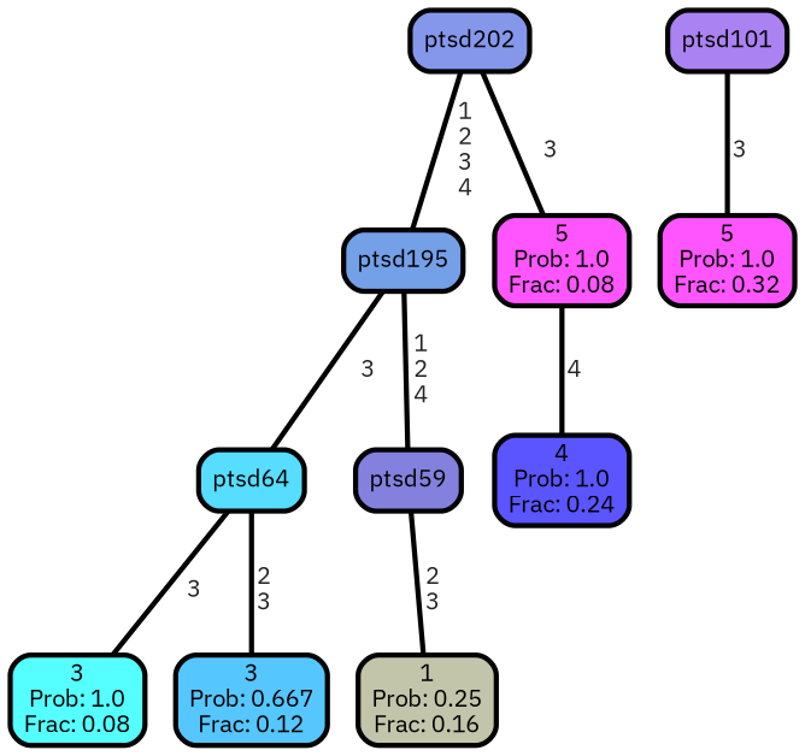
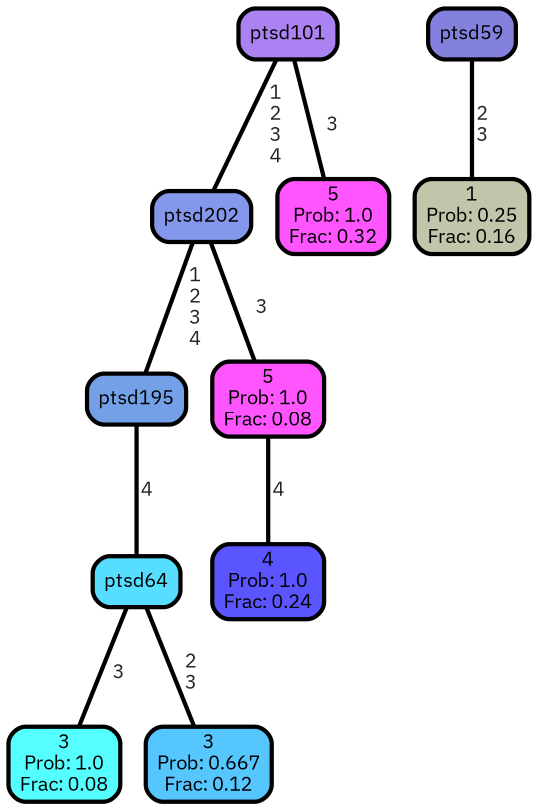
  graph {
    fontname="IBM Plex Sans"
    ranksep="0 equally"
    splines=straight
    node [color=black fillcolor="#ff55ff" fontcolor=black fontname="IBM Plex Sans" penwidth=3 shape=box style="filled, rounded"]
    edge [color=black fontcolor=grey14 fontname="IBM Plex Sans" fontweight=bold penwidth=3]
    n1 [fillcolor="#55ffff" label="3\nProb: 1.0\nFrac: 0.08"]
    n2 [fillcolor="#56ddff" label=ptsd64]
    n3 [fillcolor="#56c6ff" label="3\nProb: 0.667\nFrac: 0.12"]
    n4 [fillcolor="#74a0e8" label=ptsd195]
    n5 [fillcolor="#8381dd" label=ptsd59]
    n6 [fillcolor="#c2c5aa" label="1\nProb: 0.25\nFrac: 0.16"]
    n7 [fillcolor="#5a55ff" label="4\nProb: 1.0\nFrac: 0.24"]
    n8 [fillcolor="#8497eb" label=ptsd202]
    n9 [label="5\nProb: 1.0\nFrac: 0.08"]
    n10 [fillcolor="#ab82f1" label=ptsd101]
    n11 [label="5\nProb: 1.0\nFrac: 0.32"]
    subgraph sub_1 {
      rank=same
    }
    n2 -- n1 [label=" 3"]
    n2 -- n3 [label=" 2\n 3"]
-   n4 -- n2 [label=" 3"]
-   n4 -- n5 [label=" 1\n 2\n 4"]
+   n4 -- n2 [label=" 4"]
    n5 -- n6 [label=" 2\n 3"]
    n8 -- n4 [label=" 1\n 2\n 3\n 4"]
    n8 -- n9 [label=" 3"]
    n9 -- n7 [label=" 4"]
+   n10 -- n8 [label=" 1\n 2\n 3\n 4"]
    n10 -- n11 [label=" 3"]
  }
